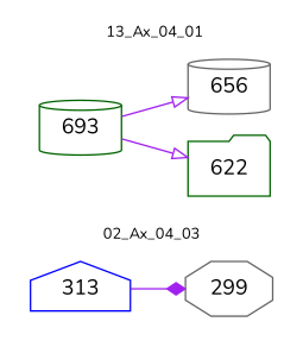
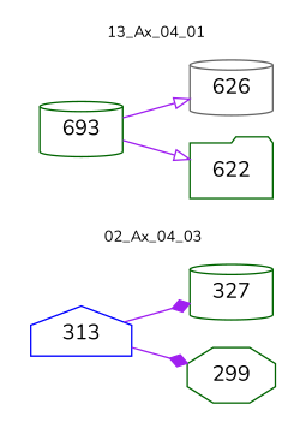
  digraph {
    fontname=Nunito
    rankdir=LR
    node [color=darkgreen fontname=Nunito shape=cylinder]
    edge [arrowhead=diamond color=purple fontname=Nunito]
    n1 [color=blue label=313 shape=house]
-   n2 [color=gray40 label=299 shape=octagon]
+   n2 [label=299 shape=octagon]
+   n3 [label=327]
    n4 [label=693]
    n5 [label=622 shape=folder]
-   n6 [color=gray40 label=656]
+   n6 [color=gray40 label=626]
    subgraph cluster_1 {
      color=white
      fontsize=10
      label="02_Ax_04_03"
      n1
      n2
+     n3
    }
    subgraph cluster_2 {
      color=white
      fontsize=10
      label="13_Ax_04_01"
      n4
      n5
      n6
    }
    n1 -> n2
+   n1 -> n3
    n4 -> n5 [arrowhead=onormal]
    n4 -> n6 [arrowhead=onormal]
  }
